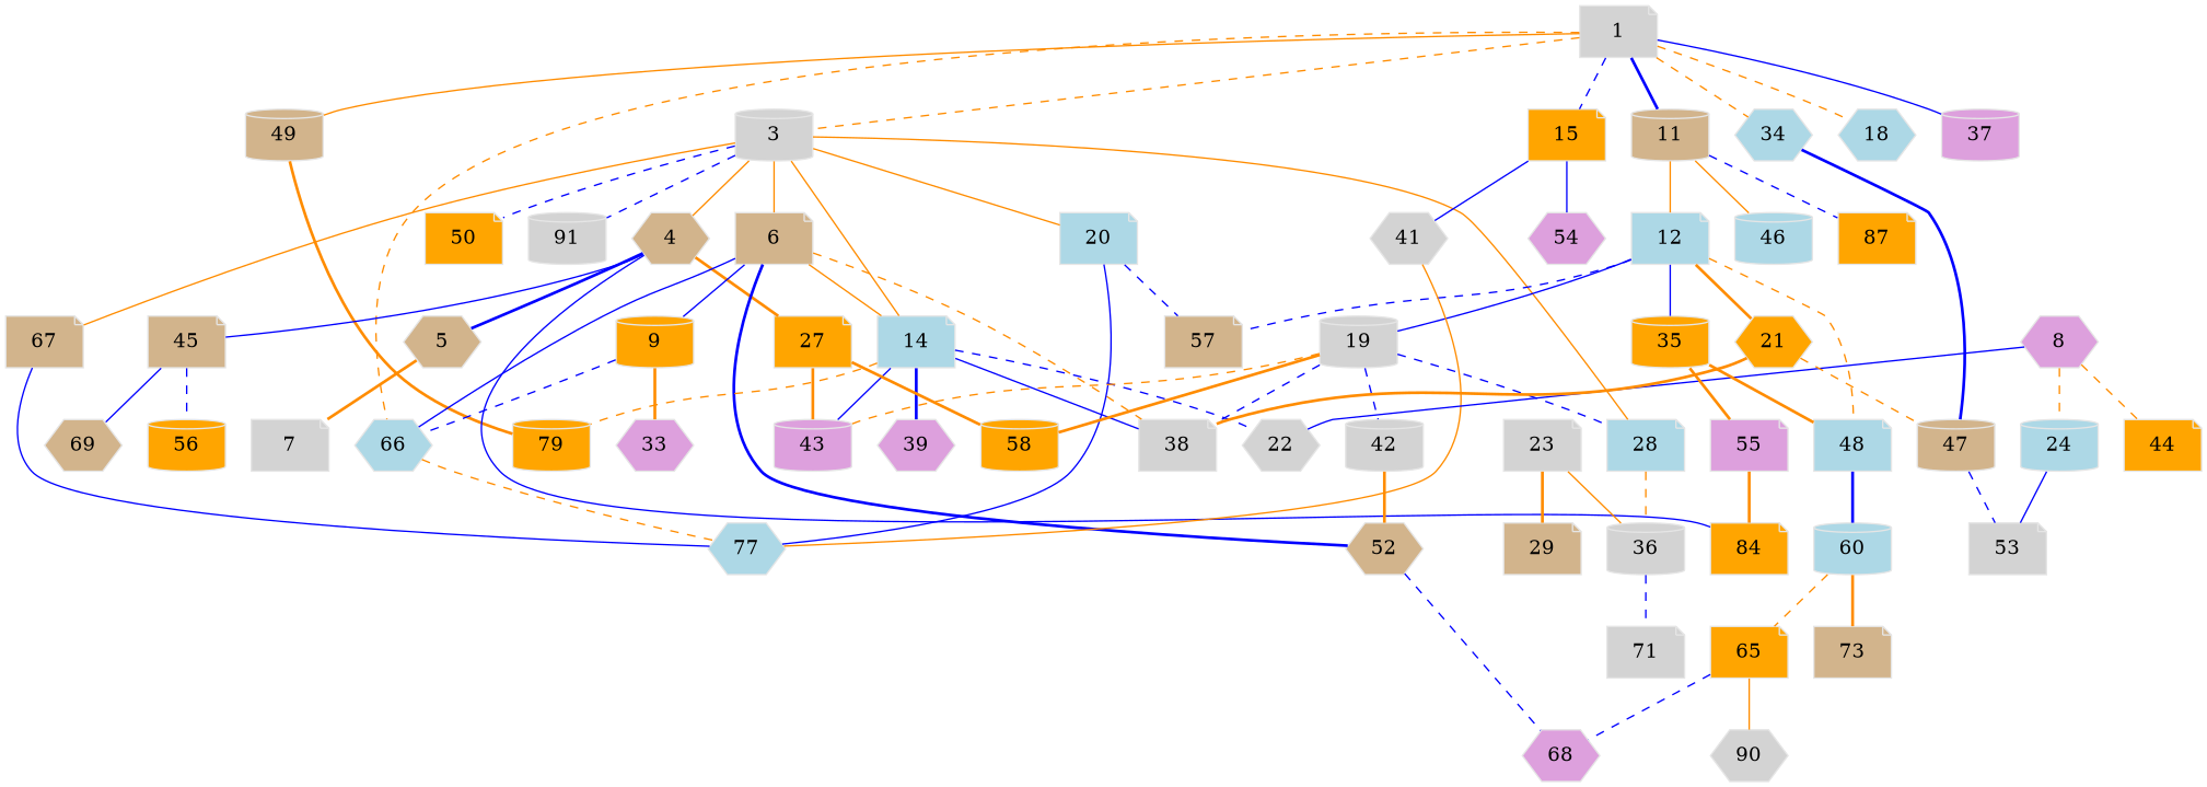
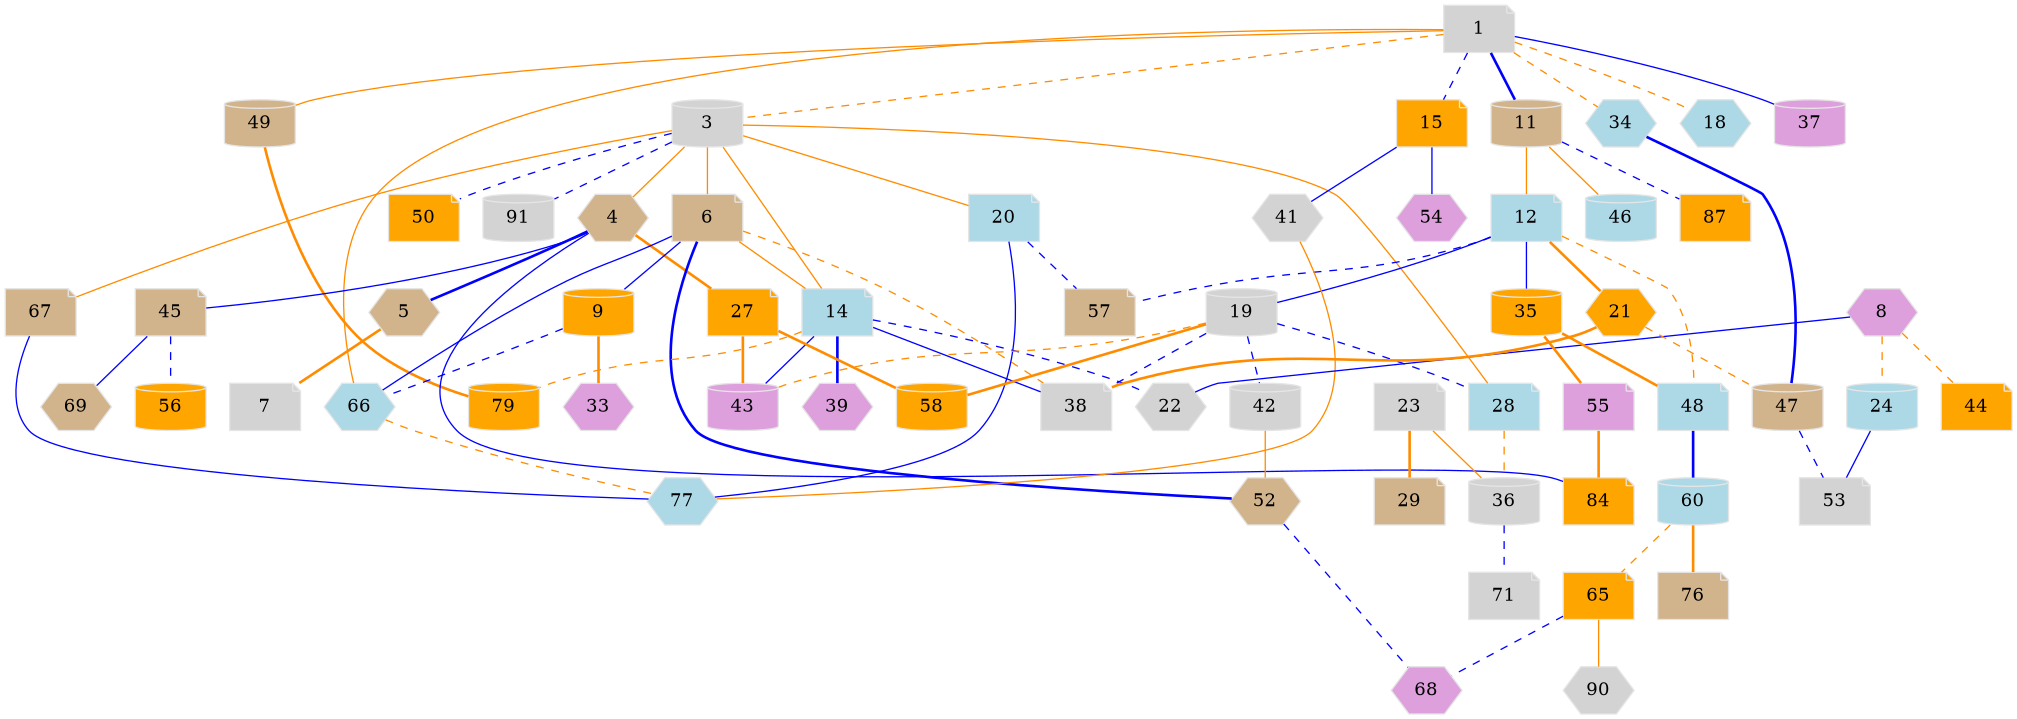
  graph {
    node [color=gray90 fillcolor=lightgrey shape=note style=filled]
    edge [color=darkorange style=solid]
    1 [super="+2"]
    3 [shape=cylinder super="+26"]
    11 [fillcolor=tan shape=cylinder super="+40"]
    15 [fillcolor=orange super="+32"]
    18 [fillcolor=lightblue shape=hexagon]
    34 [fillcolor=lightblue shape=hexagon]
    37 [fillcolor=plum shape=cylinder]
    49 [fillcolor=tan shape=cylinder super="+85"]
    66 [fillcolor=lightblue shape=hexagon]
    4 [fillcolor=tan shape=hexagon]
    6 [fillcolor=tan super="+78"]
    14 [fillcolor=lightblue super="+16"]
    20 [fillcolor=lightblue]
    28 [fillcolor=lightblue super="+88"]
    50 [fillcolor=orange]
    67 [fillcolor=tan super="+73"]
    91 [shape=cylinder]
    12 [fillcolor=lightblue super="+25"]
    46 [fillcolor=lightblue shape=cylinder super="+75"]
    87 [fillcolor=orange]
    41 [shape=hexagon]
    54 [fillcolor=plum shape=hexagon]
    47 [fillcolor=tan shape=cylinder super="+63"]
    79 [fillcolor=orange shape=cylinder]
    77 [fillcolor=lightblue shape=hexagon super="+80"]
    5 [fillcolor=tan shape=hexagon]
    27 [fillcolor=orange super="+70"]
    45 [fillcolor=tan super="+59"]
    84 [fillcolor=orange]
    9 [fillcolor=orange shape=cylinder super="+13"]
    38 [super="+64"]
    52 [fillcolor=tan shape=hexagon super="+61"]
    22 [shape=hexagon]
    39 [fillcolor=plum shape=hexagon super="+62"]
    43 [fillcolor=plum shape=cylinder super="+74"]
    57 [fillcolor=tan]
    36 [shape=cylinder super="+81"]
    7 [super="+17"]
    58 [fillcolor=orange shape=cylinder]
    56 [fillcolor=orange shape=cylinder]
    69 [fillcolor=tan shape=hexagon]
    8 [fillcolor=plum shape=hexagon super="+10"]
    24 [fillcolor=lightblue shape=cylinder super="+31"]
    44 [fillcolor=orange]
    33 [fillcolor=plum shape=hexagon super="+51"]
    68 [fillcolor=plum shape=hexagon]
    53
    29 [fillcolor=tan]
    23
    19 [shape=cylinder super="+30"]
    21 [fillcolor=orange shape=hexagon]
    35 [fillcolor=orange shape=cylinder super="+82"]
    48 [fillcolor=lightblue super="+83"]
    42 [shape=cylinder]
    55 [fillcolor=plum super="+86"]
    60 [fillcolor=lightblue shape=cylinder super="+89"]
    71
    65 [fillcolor=orange super="+72"]
-   76 [fillcolor=tan label=73]
+   76 [fillcolor=tan]
    90 [shape=hexagon]
    1 -- 3 [style=dashed]
    1 -- 11 [color=blue style=bold]
    1 -- 15 [color=blue style=dashed]
    1 -- 18 [style=dashed]
    1 -- 34 [style=dashed]
    1 -- 37 [color=blue]
    1 -- 49
-   1 -- 66 [style=dashed]
+   1 -- 66
    3 -- 4
    3 -- 6
    3 -- 14
    3 -- 20
    3 -- 28
    3 -- 50 [color=blue style=dashed]
    3 -- 67
    3 -- 91 [color=blue style=dashed]
    11 -- 12
    11 -- 46 [weight=2]
    11 -- 87 [color=blue style=dashed]
    15 -- 41 [color=blue]
    15 -- 54 [color=blue]
    34 -- 47 [color=blue style=bold]
    49 -- 79 [style=bold]
    66 -- 77 [style=dashed]
    4 -- 5 [color=blue style=bold]
    4 -- 27 [style=bold]
    4 -- 45 [color=blue]
    4 -- 84 [color=blue]
    6 -- 66 [color=blue]
    6 -- 14
    6 -- 9 [color=blue]
    6 -- 38 [style=dashed]
    6 -- 52 [color=blue style=bold]
    14 -- 79 [style=dashed]
    14 -- 38 [color=blue]
    14 -- 22 [color=blue style=dashed]
    14 -- 39 [color=blue style=bold]
    14 -- 43 [color=blue]
    20 -- 77 [color=blue]
    20 -- 57 [color=blue style=dashed]
    28 -- 36 [style=dashed]
    67 -- 77 [color=blue]
    12 -- 57 [color=blue style=dashed]
    12 -- 19 [color=blue]
    12 -- 21 [style=bold]
    12 -- 35 [color=blue]
    12 -- 48 [style=dashed]
    41 -- 77
    47 -- 53 [color=blue style=dashed]
    5 -- 7 [style=bold]
    27 -- 43 [style=bold]
    27 -- 58 [style=bold]
    45 -- 56 [color=blue style=dashed]
    45 -- 69 [color=blue]
    9 -- 66 [color=blue style=dashed]
    9 -- 33 [style=bold]
    52 -- 68 [color=blue style=dashed]
    36 -- 71 [color=blue style=dashed]
    8 -- 22 [color=blue]
    8 -- 24 [style=dashed]
    8 -- 44 [style=dashed]
    24 -- 53 [color=blue]
    23 -- 36
    23 -- 29 [style=bold]
    19 -- 28 [color=blue style=dashed]
    19 -- 38 [color=blue style=dashed]
    19 -- 43 [style=dashed]
    19 -- 58 [style=bold]
    19 -- 42 [color=blue style=dashed]
    21 -- 47 [style=dashed]
    21 -- 38 [style=bold]
    35 -- 48 [style=bold]
    35 -- 55 [style=bold]
    48 -- 60 [color=blue style=bold]
-   42 -- 52 [style=bold]
+   42 -- 52
    55 -- 84 [style=bold]
    60 -- 65 [style=dashed]
    60 -- 76 [style=bold]
    65 -- 68 [color=blue style=dashed]
    65 -- 90
  }
